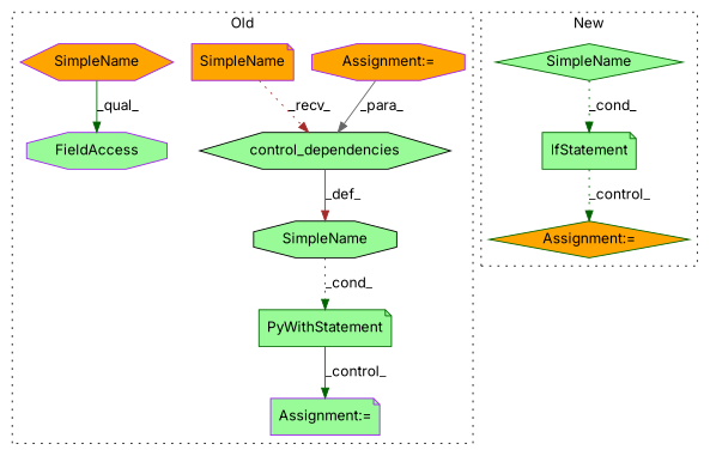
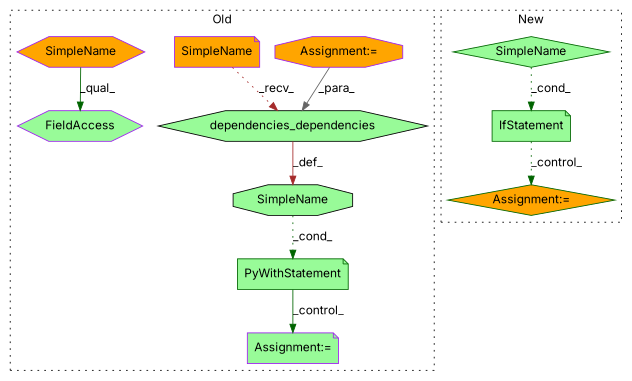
  digraph {
    fontname=Inter
    node [a=42 color=purple fillcolor=palegreen fontname=Inter l=1 shape=note style=filled]
    edge [color=darkgreen fontname=Inter style=solid]
-   n1 [a=32 color=black l="21,1" label=control_dependencies s="6479,6504" shape=hexagon]
+   n1 [a=32 color=black l="21,1" label=dependencies_dependencies s="6479,6504" shape=hexagon]
    n2 [a=104 color=darkgreen l="10,2" label=PyWithStatement s="6458,6505"]
    n3 [a=7 label="Assignment:=" s=6523]
    n4 [color=black label=SimpleName shape=octagon l=""]
    n5 [a=7 fillcolor=orange label="Assignment:=" s=6127 shape=octagon]
-   n6 [a=22 l=15 label=FieldAccess s=6403 shape=octagon]
+   n6 [a=22 l=15 label=FieldAccess s=6403 shape=hexagon]
    n7 [fillcolor=orange l=10 label=SimpleName s=6468]
    n8 [fillcolor=orange l=10 label=SimpleName s=6403 shape=hexagon]
    n9 [a=25 color=darkgreen l="10,2" label=IfStatement s="6857,6962"]
    n10 [a=7 color=darkgreen fillcolor=orange label="Assignment:=" s=6980 shape=diamond]
    n11 [color=darkgreen label=SimpleName shape=diamond l=""]
    subgraph cluster_1 {
      label=Old
      style=dotted
      n1
      n2
      n3
      n4
      n5
      n6
      n7
      n8
    }
    subgraph cluster_2 {
      label=New
      style=dotted
      n9
      n10
      n11
    }
    n1 -> n4 [color=brown label=_def_]
    n2 -> n3 [label=_control_]
    n4 -> n2 [label=_cond_ style=dotted]
    n5 -> n1 [color=gray40 label=_para_]
    n7 -> n1 [color=brown label=_recv_ style=dotted]
    n8 -> n6 [label=_qual_]
    n9 -> n10 [label=_control_ style=dotted]
    n11 -> n9 [label=_cond_ style=dotted]
  }
